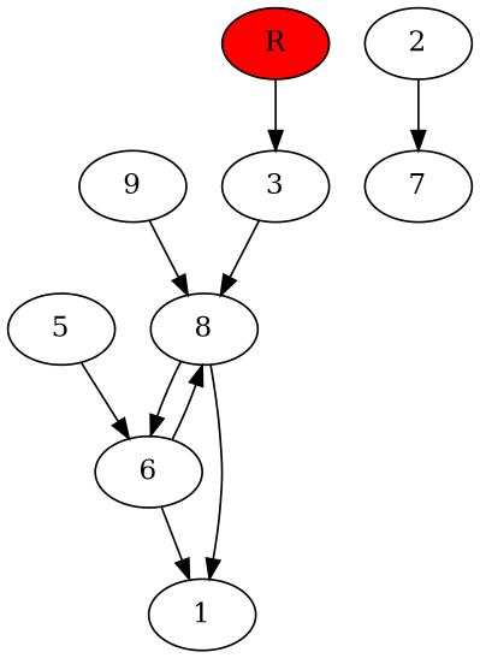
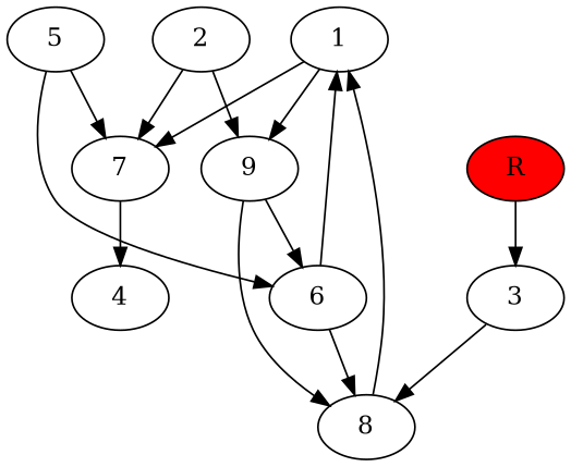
  digraph {
    1
    7
    9
+   4
    8
    2
    3
    6
    5
    R [fillcolor="#ff0000" style=filled]
+   1 -> 7
+   1 -> 9
+   7 -> 4
    9 -> 8
    8 -> 1
-   8 -> 6
+   9 -> 6
    2 -> 7
+   2 -> 9
    3 -> 8
    6 -> 1
    6 -> 8
+   5 -> 7
    5 -> 6
    R -> 3
  }
